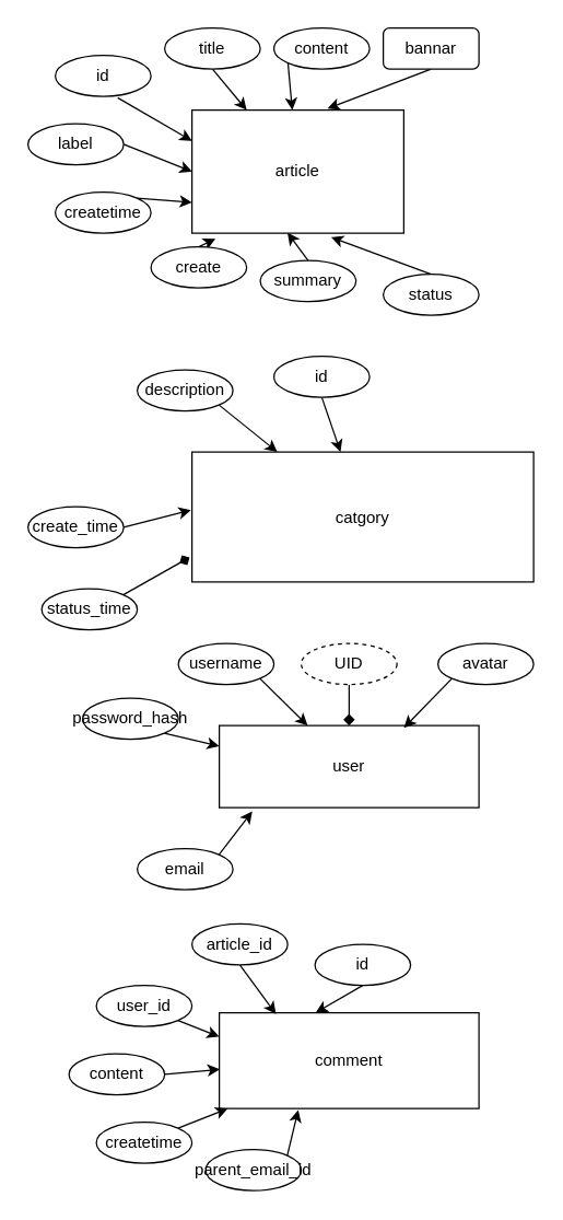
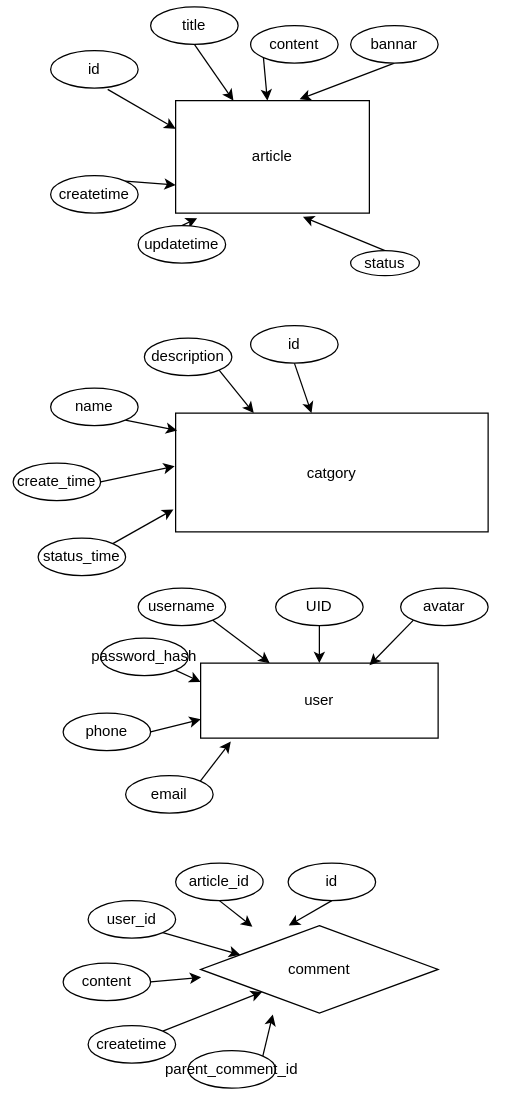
  <mxCell id="0" />
  <mxCell id="1" parent="0" />
  <mxCell id="2" value="article" style="rounded=0;whiteSpace=wrap;html=1;" parent="1" vertex="1"><mxGeometry x="140" y="80" width="155" height="90" as="geometry" /></mxCell>
  <mxCell id="3" style="edgeStyle=none;html=1;entryX=0;entryY=0.25;entryDx=0;entryDy=0;exitX=0.652;exitY=1.033;exitDx=0;exitDy=0;exitPerimeter=0;" parent="1" source="4" target="2" edge="1"><mxGeometry relative="1" as="geometry"><mxPoint x="90" y="100" as="sourcePoint" /></mxGeometry></mxCell>
  <mxCell id="4" value="id" style="ellipse;whiteSpace=wrap;html=1;" parent="1" vertex="1"><mxGeometry x="40" y="40" width="70" height="30" as="geometry" /></mxCell>
  <mxCell id="5" style="edgeStyle=none;html=1;exitX=0.5;exitY=1;exitDx=0;exitDy=0;" parent="1" source="6" target="2" edge="1"><mxGeometry relative="1" as="geometry" /></mxCell>
- <mxCell id="6" value="title" style="ellipse;whiteSpace=wrap;html=1;" parent="1" vertex="1"><mxGeometry x="120" y="20" width="70" height="30" as="geometry" /></mxCell>
- <mxCell id="7" style="edgeStyle=none;html=1;exitX=1;exitY=0.5;exitDx=0;exitDy=0;entryX=0;entryY=0.5;entryDx=0;entryDy=0;" parent="1" source="8" target="2" edge="1"><mxGeometry relative="1" as="geometry" /></mxCell>
- <mxCell id="8" value="label" style="ellipse;whiteSpace=wrap;html=1;" parent="1" vertex="1"><mxGeometry x="20" y="90" width="70" height="30" as="geometry" /></mxCell>
- <mxCell id="9" style="edgeStyle=none;html=1;exitX=0.5;exitY=0;exitDx=0;exitDy=0;entryX=0.451;entryY=0.996;entryDx=0;entryDy=0;entryPerimeter=0;" parent="1" source="10" target="2" edge="1"><mxGeometry relative="1" as="geometry" /></mxCell>
- <mxCell id="10" value="summary" style="ellipse;whiteSpace=wrap;html=1;" parent="1" vertex="1"><mxGeometry x="190" y="190" width="70" height="30" as="geometry" /></mxCell>
+ <mxCell id="6" value="title" style="ellipse;whiteSpace=wrap;html=1;" parent="1" vertex="1"><mxGeometry x="120" y="5" width="70" height="30" as="geometry" /></mxCell>
  <mxCell id="11" style="edgeStyle=none;html=1;exitX=0;exitY=1;exitDx=0;exitDy=0;" parent="1" source="12" target="2" edge="1"><mxGeometry relative="1" as="geometry" /></mxCell>
  <mxCell id="12" value="content" style="ellipse;whiteSpace=wrap;html=1;" parent="1" vertex="1"><mxGeometry x="200" y="20" width="70" height="30" as="geometry" /></mxCell>
  <mxCell id="13" style="edgeStyle=none;html=1;exitX=0.5;exitY=0;exitDx=0;exitDy=0;entryX=0.111;entryY=1.046;entryDx=0;entryDy=0;entryPerimeter=0;" parent="1" source="14" target="2" edge="1"><mxGeometry relative="1" as="geometry" /></mxCell>
- <mxCell id="14" value="create" style="ellipse;whiteSpace=wrap;html=1;" parent="1" vertex="1"><mxGeometry x="110" y="180" width="70" height="30" as="geometry" /></mxCell>
+ <mxCell id="14" value="updatetime" style="ellipse;whiteSpace=wrap;html=1;" parent="1" vertex="1"><mxGeometry x="110" y="180" width="70" height="30" as="geometry" /></mxCell>
  <mxCell id="15" style="edgeStyle=none;html=1;exitX=1;exitY=0;exitDx=0;exitDy=0;entryX=0;entryY=0.75;entryDx=0;entryDy=0;" parent="1" source="16" target="2" edge="1"><mxGeometry relative="1" as="geometry" /></mxCell>
  <mxCell id="16" value="createtime" style="ellipse;whiteSpace=wrap;html=1;" parent="1" vertex="1"><mxGeometry x="40" y="140" width="70" height="30" as="geometry" /></mxCell>
  <mxCell id="17" style="edgeStyle=none;html=1;exitX=0.5;exitY=1;exitDx=0;exitDy=0;entryX=0.64;entryY=-0.012;entryDx=0;entryDy=0;entryPerimeter=0;" parent="1" source="18" target="2" edge="1"><mxGeometry relative="1" as="geometry" /></mxCell>
- <mxCell id="18" value="bannar" style="whiteSpace=wrap;html=1;rounded=1;" parent="1" vertex="1"><mxGeometry x="280" y="20" width="70" height="30" as="geometry" /></mxCell>
+ <mxCell id="18" value="bannar" style="ellipse;whiteSpace=wrap;html=1;" parent="1" vertex="1"><mxGeometry x="280" y="20" width="70" height="30" as="geometry" /></mxCell>
  <mxCell id="19" value="catgory" style="rounded=0;whiteSpace=wrap;html=1;" parent="1" vertex="1"><mxGeometry x="140" y="330" width="250" height="95" as="geometry" /></mxCell>
- <mxCell id="20" style="edgeStyle=none;html=1;exitX=0.5;exitY=1;exitDx=0;exitDy=0;entryX=0.5;entryY=0;entryDx=0;entryDy=0;endArrow=diamond;" parent="1" source="21" target="38" edge="1"><mxGeometry relative="1" as="geometry" /></mxCell>
- <mxCell id="21" value="UID" style="ellipse;whiteSpace=wrap;html=1;dashed=1;" parent="1" vertex="1"><mxGeometry x="220" y="470" width="70" height="30" as="geometry" /></mxCell>
+ <mxCell id="20" style="edgeStyle=none;html=1;exitX=0.5;exitY=1;exitDx=0;exitDy=0;entryX=0.5;entryY=0;entryDx=0;entryDy=0;" parent="1" source="21" target="38" edge="1"><mxGeometry relative="1" as="geometry" /></mxCell>
+ <mxCell id="21" value="UID" style="ellipse;whiteSpace=wrap;html=1;" parent="1" vertex="1"><mxGeometry x="220" y="470" width="70" height="30" as="geometry" /></mxCell>
  <mxCell id="22" style="edgeStyle=none;html=1;exitX=1;exitY=1;exitDx=0;exitDy=0;entryX=0;entryY=0.25;entryDx=0;entryDy=0;" parent="1" source="23" target="38" edge="1"><mxGeometry relative="1" as="geometry" /></mxCell>
- <mxCell id="23" value="password_hash" style="ellipse;whiteSpace=wrap;html=1;" parent="1" vertex="1"><mxGeometry x="60" y="510" width="70" height="30" as="geometry" /></mxCell>
+ <mxCell id="23" value="password_hash" style="ellipse;whiteSpace=wrap;html=1;" parent="1" vertex="1"><mxGeometry x="80" y="510" width="70" height="30" as="geometry" /></mxCell>
+ <mxCell id="24" style="edgeStyle=none;html=1;exitX=1;exitY=0.5;exitDx=0;exitDy=0;entryX=0;entryY=0.75;entryDx=0;entryDy=0;" parent="1" source="25" target="38" edge="1"><mxGeometry relative="1" as="geometry" /></mxCell>
+ <mxCell id="25" value="phone" style="ellipse;whiteSpace=wrap;html=1;" parent="1" vertex="1"><mxGeometry x="50" y="570" width="70" height="30" as="geometry" /></mxCell>
  <mxCell id="26" style="edgeStyle=none;html=1;exitX=1;exitY=1;exitDx=0;exitDy=0;" parent="1" source="27" target="38" edge="1"><mxGeometry relative="1" as="geometry" /></mxCell>
- <mxCell id="27" value="username" style="ellipse;whiteSpace=wrap;html=1;" parent="1" vertex="1"><mxGeometry x="130" y="470" width="70" height="30" as="geometry" /></mxCell>
+ <mxCell id="27" value="username" style="ellipse;whiteSpace=wrap;html=1;" parent="1" vertex="1"><mxGeometry x="110" y="470" width="70" height="30" as="geometry" /></mxCell>
  <mxCell id="28" style="edgeStyle=none;html=1;exitX=0.5;exitY=1;exitDx=0;exitDy=0;" parent="1" source="29" target="19" edge="1"><mxGeometry relative="1" as="geometry" /></mxCell>
  <mxCell id="29" value="id" style="ellipse;whiteSpace=wrap;html=1;" parent="1" vertex="1"><mxGeometry x="200" y="260" width="70" height="30" as="geometry" /></mxCell>
  <mxCell id="30" style="edgeStyle=none;html=1;exitX=1;exitY=1;exitDx=0;exitDy=0;entryX=0.25;entryY=0;entryDx=0;entryDy=0;" parent="1" source="31" target="19" edge="1"><mxGeometry relative="1" as="geometry" /></mxCell>
- <mxCell id="31" value="description" style="ellipse;whiteSpace=wrap;html=1;" parent="1" vertex="1"><mxGeometry x="100" y="270" width="70" height="30" as="geometry" /></mxCell>
+ <mxCell id="31" value="description" style="ellipse;whiteSpace=wrap;html=1;" parent="1" vertex="1"><mxGeometry x="115" y="270" width="70" height="30" as="geometry" /></mxCell>
+ <mxCell id="32" style="edgeStyle=none;html=1;exitX=1;exitY=1;exitDx=0;exitDy=0;entryX=0.005;entryY=0.146;entryDx=0;entryDy=0;entryPerimeter=0;" parent="1" source="33" target="19" edge="1"><mxGeometry relative="1" as="geometry" /></mxCell>
+ <mxCell id="33" value="name" style="ellipse;whiteSpace=wrap;html=1;" parent="1" vertex="1"><mxGeometry x="40" y="310" width="70" height="30" as="geometry" /></mxCell>
  <mxCell id="34" style="edgeStyle=none;html=1;exitX=1;exitY=0.5;exitDx=0;exitDy=0;entryX=-0.003;entryY=0.447;entryDx=0;entryDy=0;entryPerimeter=0;" parent="1" source="35" target="19" edge="1"><mxGeometry relative="1" as="geometry" /></mxCell>
- <mxCell id="35" value="create_time" style="ellipse;whiteSpace=wrap;html=1;" parent="1" vertex="1"><mxGeometry x="20" y="370" width="70" height="30" as="geometry" /></mxCell>
- <mxCell id="36" style="edgeStyle=none;html=1;exitX=1;exitY=0;exitDx=0;exitDy=0;entryX=-0.007;entryY=0.811;entryDx=0;entryDy=0;entryPerimeter=0;endArrow=diamond;" parent="1" source="37" target="19" edge="1"><mxGeometry relative="1" as="geometry" /></mxCell>
+ <mxCell id="35" value="create_time" style="ellipse;whiteSpace=wrap;html=1;" parent="1" vertex="1"><mxGeometry x="10" y="370" width="70" height="30" as="geometry" /></mxCell>
+ <mxCell id="36" style="edgeStyle=none;html=1;exitX=1;exitY=0;exitDx=0;exitDy=0;entryX=-0.007;entryY=0.811;entryDx=0;entryDy=0;entryPerimeter=0;" parent="1" source="37" target="19" edge="1"><mxGeometry relative="1" as="geometry" /></mxCell>
  <mxCell id="37" value="status_time" style="ellipse;whiteSpace=wrap;html=1;" parent="1" vertex="1"><mxGeometry x="30" y="430" width="70" height="30" as="geometry" /></mxCell>
  <mxCell id="38" value="user" style="rounded=0;whiteSpace=wrap;html=1;" parent="1" vertex="1"><mxGeometry x="160" y="530" width="190" height="60" as="geometry" /></mxCell>
  <mxCell id="39" style="edgeStyle=none;html=1;exitX=1;exitY=0;exitDx=0;exitDy=0;entryX=0.127;entryY=1.046;entryDx=0;entryDy=0;entryPerimeter=0;" parent="1" source="40" target="38" edge="1"><mxGeometry relative="1" as="geometry" /></mxCell>
  <mxCell id="40" value="email" style="ellipse;whiteSpace=wrap;html=1;" parent="1" vertex="1"><mxGeometry x="100" y="620" width="70" height="30" as="geometry" /></mxCell>
  <mxCell id="41" style="edgeStyle=none;html=1;exitX=0.5;exitY=0;exitDx=0;exitDy=0;entryX=0.657;entryY=1.033;entryDx=0;entryDy=0;entryPerimeter=0;" parent="1" source="42" target="2" edge="1"><mxGeometry relative="1" as="geometry" /></mxCell>
- <mxCell id="42" value="status" style="ellipse;whiteSpace=wrap;html=1;" parent="1" vertex="1"><mxGeometry x="280" y="200" width="70" height="30" as="geometry" /></mxCell>
+ <mxCell id="42" value="status" style="ellipse;whiteSpace=wrap;html=1;" parent="1" vertex="1"><mxGeometry x="280" y="200" width="55" height="20" as="geometry" /></mxCell>
  <mxCell id="43" style="edgeStyle=none;html=1;exitX=0;exitY=1;exitDx=0;exitDy=0;entryX=0.711;entryY=0.028;entryDx=0;entryDy=0;entryPerimeter=0;" parent="1" source="44" target="38" edge="1"><mxGeometry relative="1" as="geometry" /></mxCell>
  <mxCell id="44" value="avatar" style="ellipse;whiteSpace=wrap;html=1;" parent="1" vertex="1"><mxGeometry x="320" y="470" width="70" height="30" as="geometry" /></mxCell>
- <mxCell id="45" value="comment" style="rounded=0;whiteSpace=wrap;html=1;" parent="1" vertex="1"><mxGeometry x="160" y="740" width="190" height="70" as="geometry" /></mxCell>
+ <mxCell id="45" value="comment" style="rhombus;whiteSpace=wrap;html=1;" parent="1" vertex="1"><mxGeometry x="160" y="740" width="190" height="70" as="geometry" /></mxCell>
  <mxCell id="46" style="edgeStyle=none;html=1;exitX=0.5;exitY=1;exitDx=0;exitDy=0;entryX=0.218;entryY=0.013;entryDx=0;entryDy=0;entryPerimeter=0;" parent="1" source="47" target="45" edge="1"><mxGeometry relative="1" as="geometry" /></mxCell>
- <mxCell id="47" value="article_id" style="ellipse;whiteSpace=wrap;html=1;" parent="1" vertex="1"><mxGeometry x="140" y="675" width="70" height="30" as="geometry" /></mxCell>
+ <mxCell id="47" value="article_id" style="ellipse;whiteSpace=wrap;html=1;" parent="1" vertex="1"><mxGeometry x="140" y="690" width="70" height="30" as="geometry" /></mxCell>
  <mxCell id="48" style="edgeStyle=none;html=1;exitX=0.5;exitY=1;exitDx=0;exitDy=0;entryX=0.371;entryY=-0.001;entryDx=0;entryDy=0;entryPerimeter=0;" parent="1" source="49" target="45" edge="1"><mxGeometry relative="1" as="geometry" /></mxCell>
  <mxCell id="49" value="id" style="ellipse;whiteSpace=wrap;html=1;" parent="1" vertex="1"><mxGeometry x="230" y="690" width="70" height="30" as="geometry" /></mxCell>
  <mxCell id="50" style="edgeStyle=none;html=1;exitX=1;exitY=0;exitDx=0;exitDy=0;" parent="1" source="51" target="45" edge="1"><mxGeometry relative="1" as="geometry" /></mxCell>
  <mxCell id="51" value="createtime" style="ellipse;whiteSpace=wrap;html=1;" parent="1" vertex="1"><mxGeometry x="70" y="820" width="70" height="30" as="geometry" /></mxCell>
  <mxCell id="52" style="edgeStyle=none;html=1;exitX=1;exitY=0.5;exitDx=0;exitDy=0;entryX=0.002;entryY=0.591;entryDx=0;entryDy=0;entryPerimeter=0;" parent="1" source="53" target="45" edge="1"><mxGeometry relative="1" as="geometry" /></mxCell>
  <mxCell id="53" value="content" style="ellipse;whiteSpace=wrap;html=1;" parent="1" vertex="1"><mxGeometry x="50" y="770" width="70" height="30" as="geometry" /></mxCell>
  <mxCell id="54" style="edgeStyle=none;html=1;exitX=1;exitY=1;exitDx=0;exitDy=0;entryX=0;entryY=0.25;entryDx=0;entryDy=0;" parent="1" source="55" target="45" edge="1"><mxGeometry relative="1" as="geometry" /></mxCell>
  <mxCell id="55" value="user_id" style="ellipse;whiteSpace=wrap;html=1;" parent="1" vertex="1"><mxGeometry x="70" y="720" width="70" height="30" as="geometry" /></mxCell>
  <mxCell id="56" style="edgeStyle=none;html=1;exitX=1;exitY=0;exitDx=0;exitDy=0;entryX=0.304;entryY=1.015;entryDx=0;entryDy=0;entryPerimeter=0;" parent="1" source="57" target="45" edge="1"><mxGeometry relative="1" as="geometry" /></mxCell>
- <mxCell id="57" value="parent_email_id" style="ellipse;whiteSpace=wrap;html=1;" parent="1" vertex="1"><mxGeometry x="150" y="840" width="70" height="30" as="geometry" /></mxCell>
+ <mxCell id="57" value="parent_comment_id" style="ellipse;whiteSpace=wrap;html=1;" parent="1" vertex="1"><mxGeometry x="150" y="840" width="70" height="30" as="geometry" /></mxCell>
